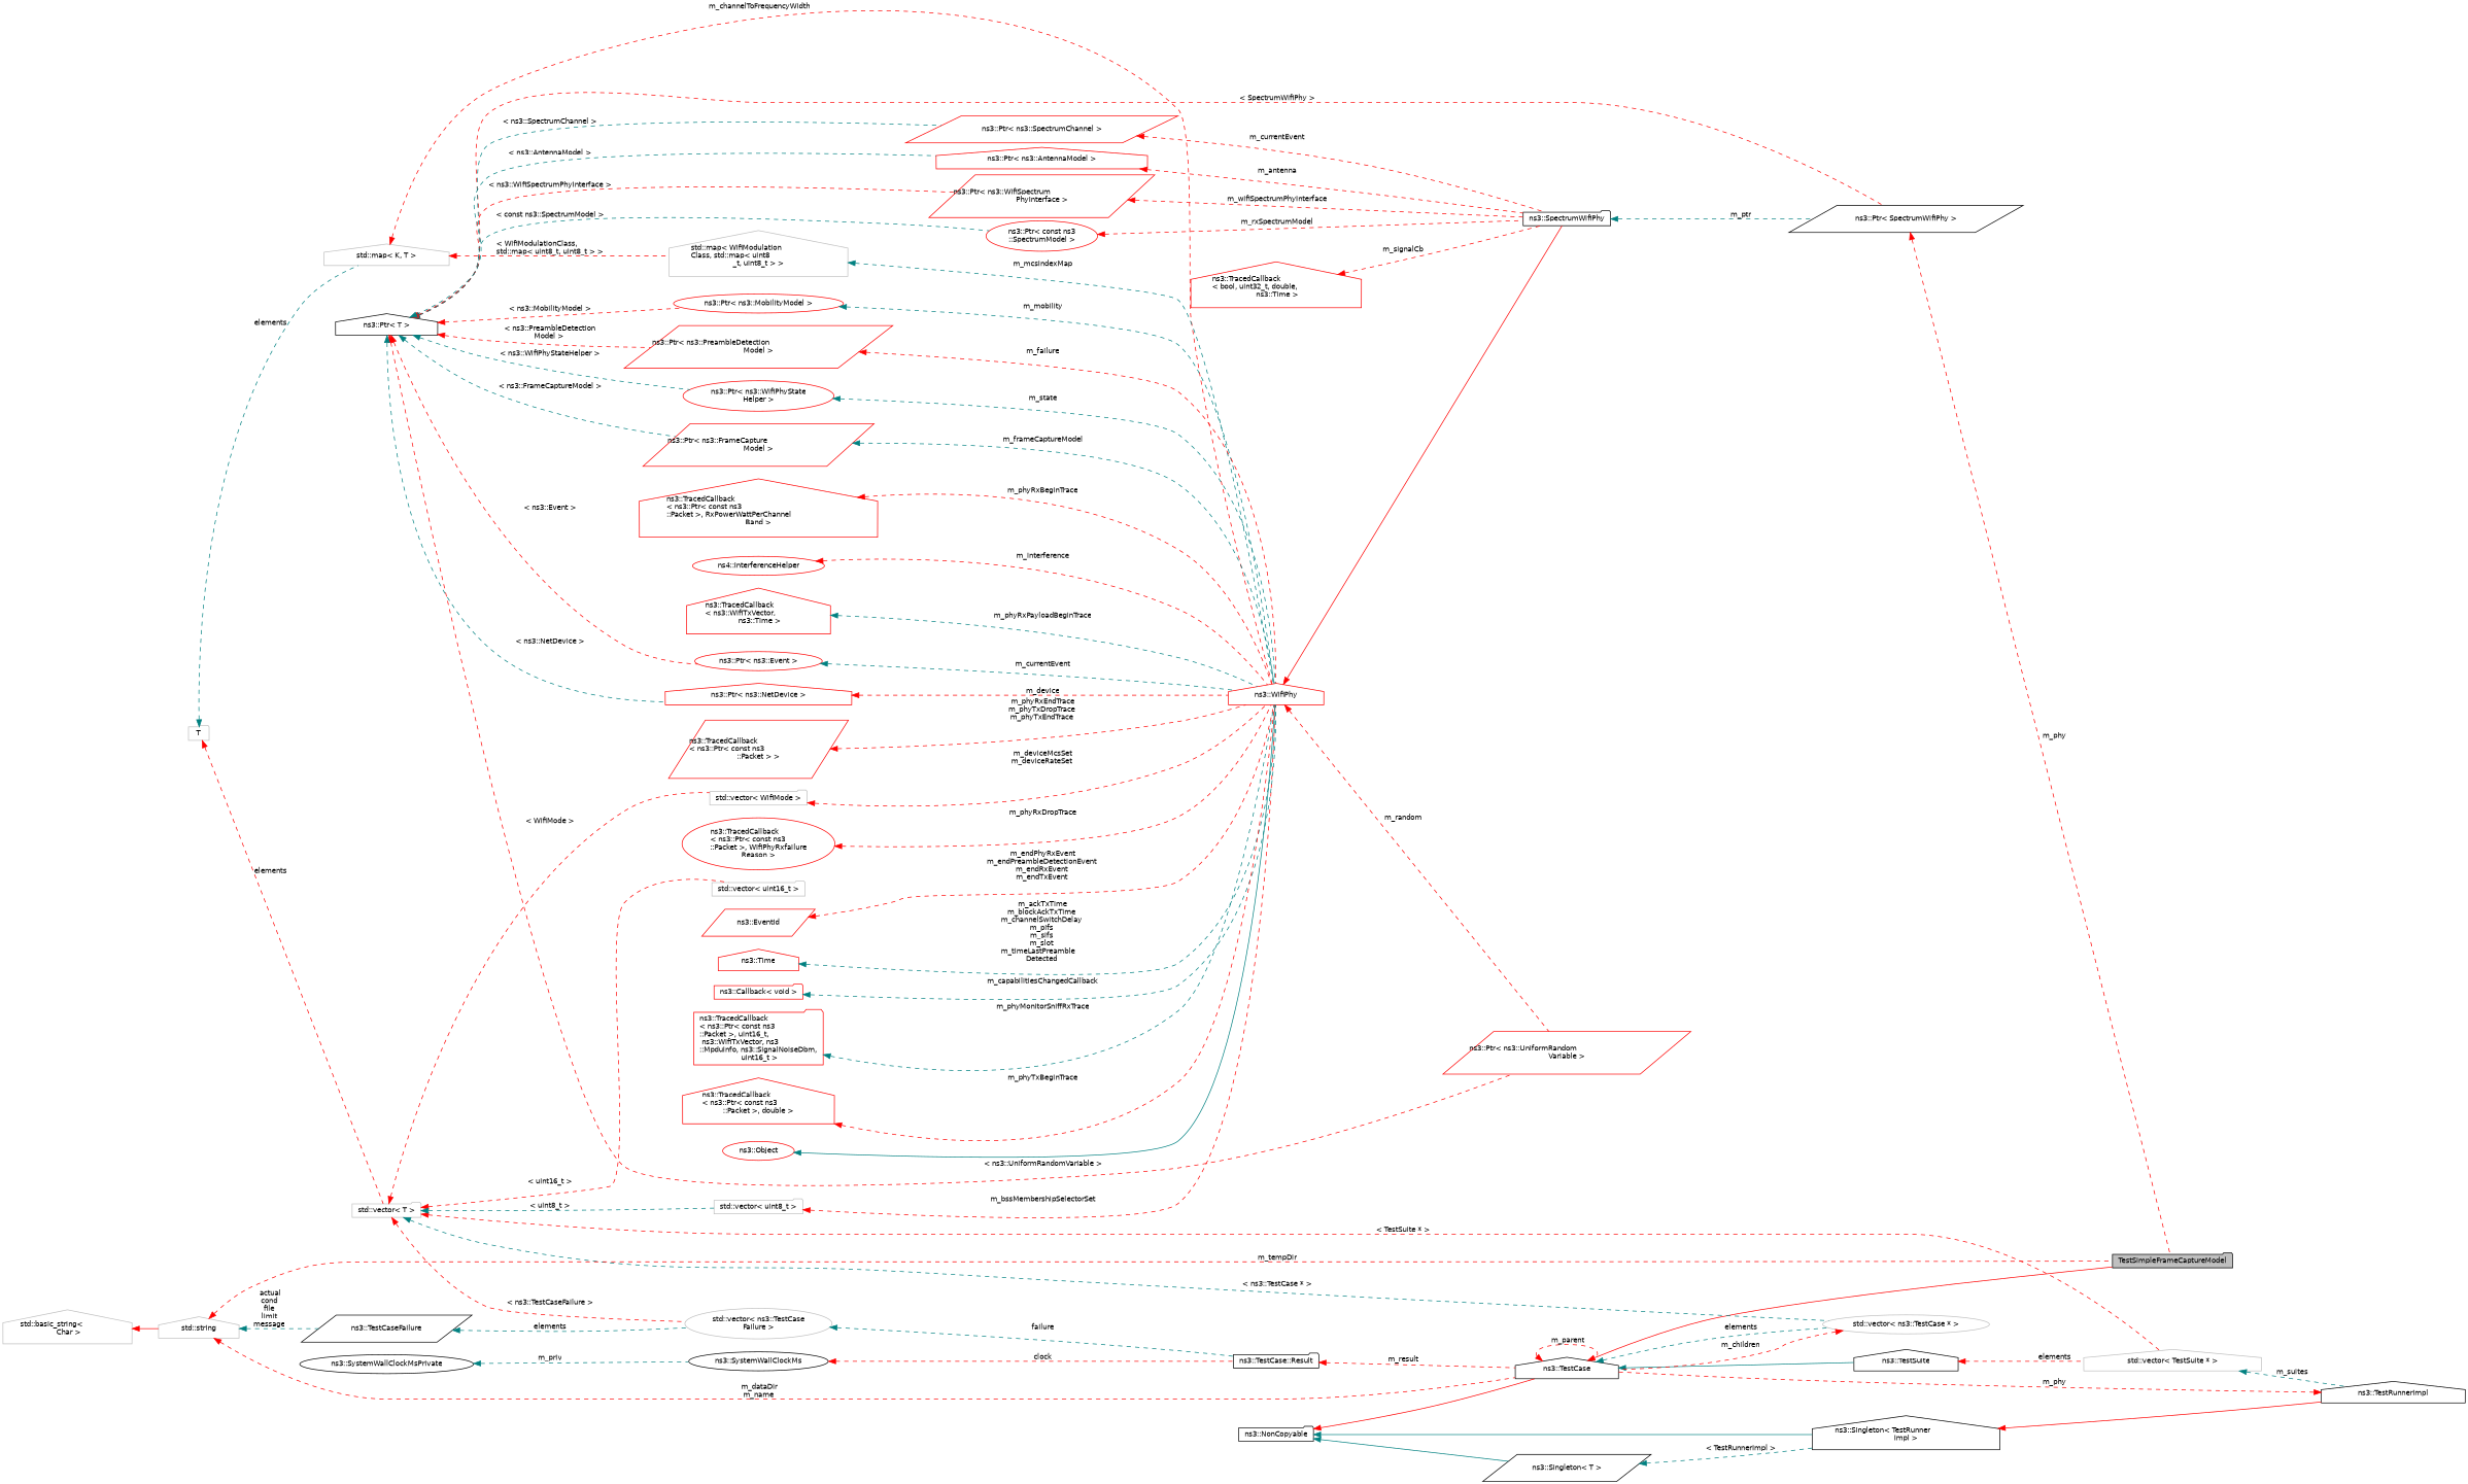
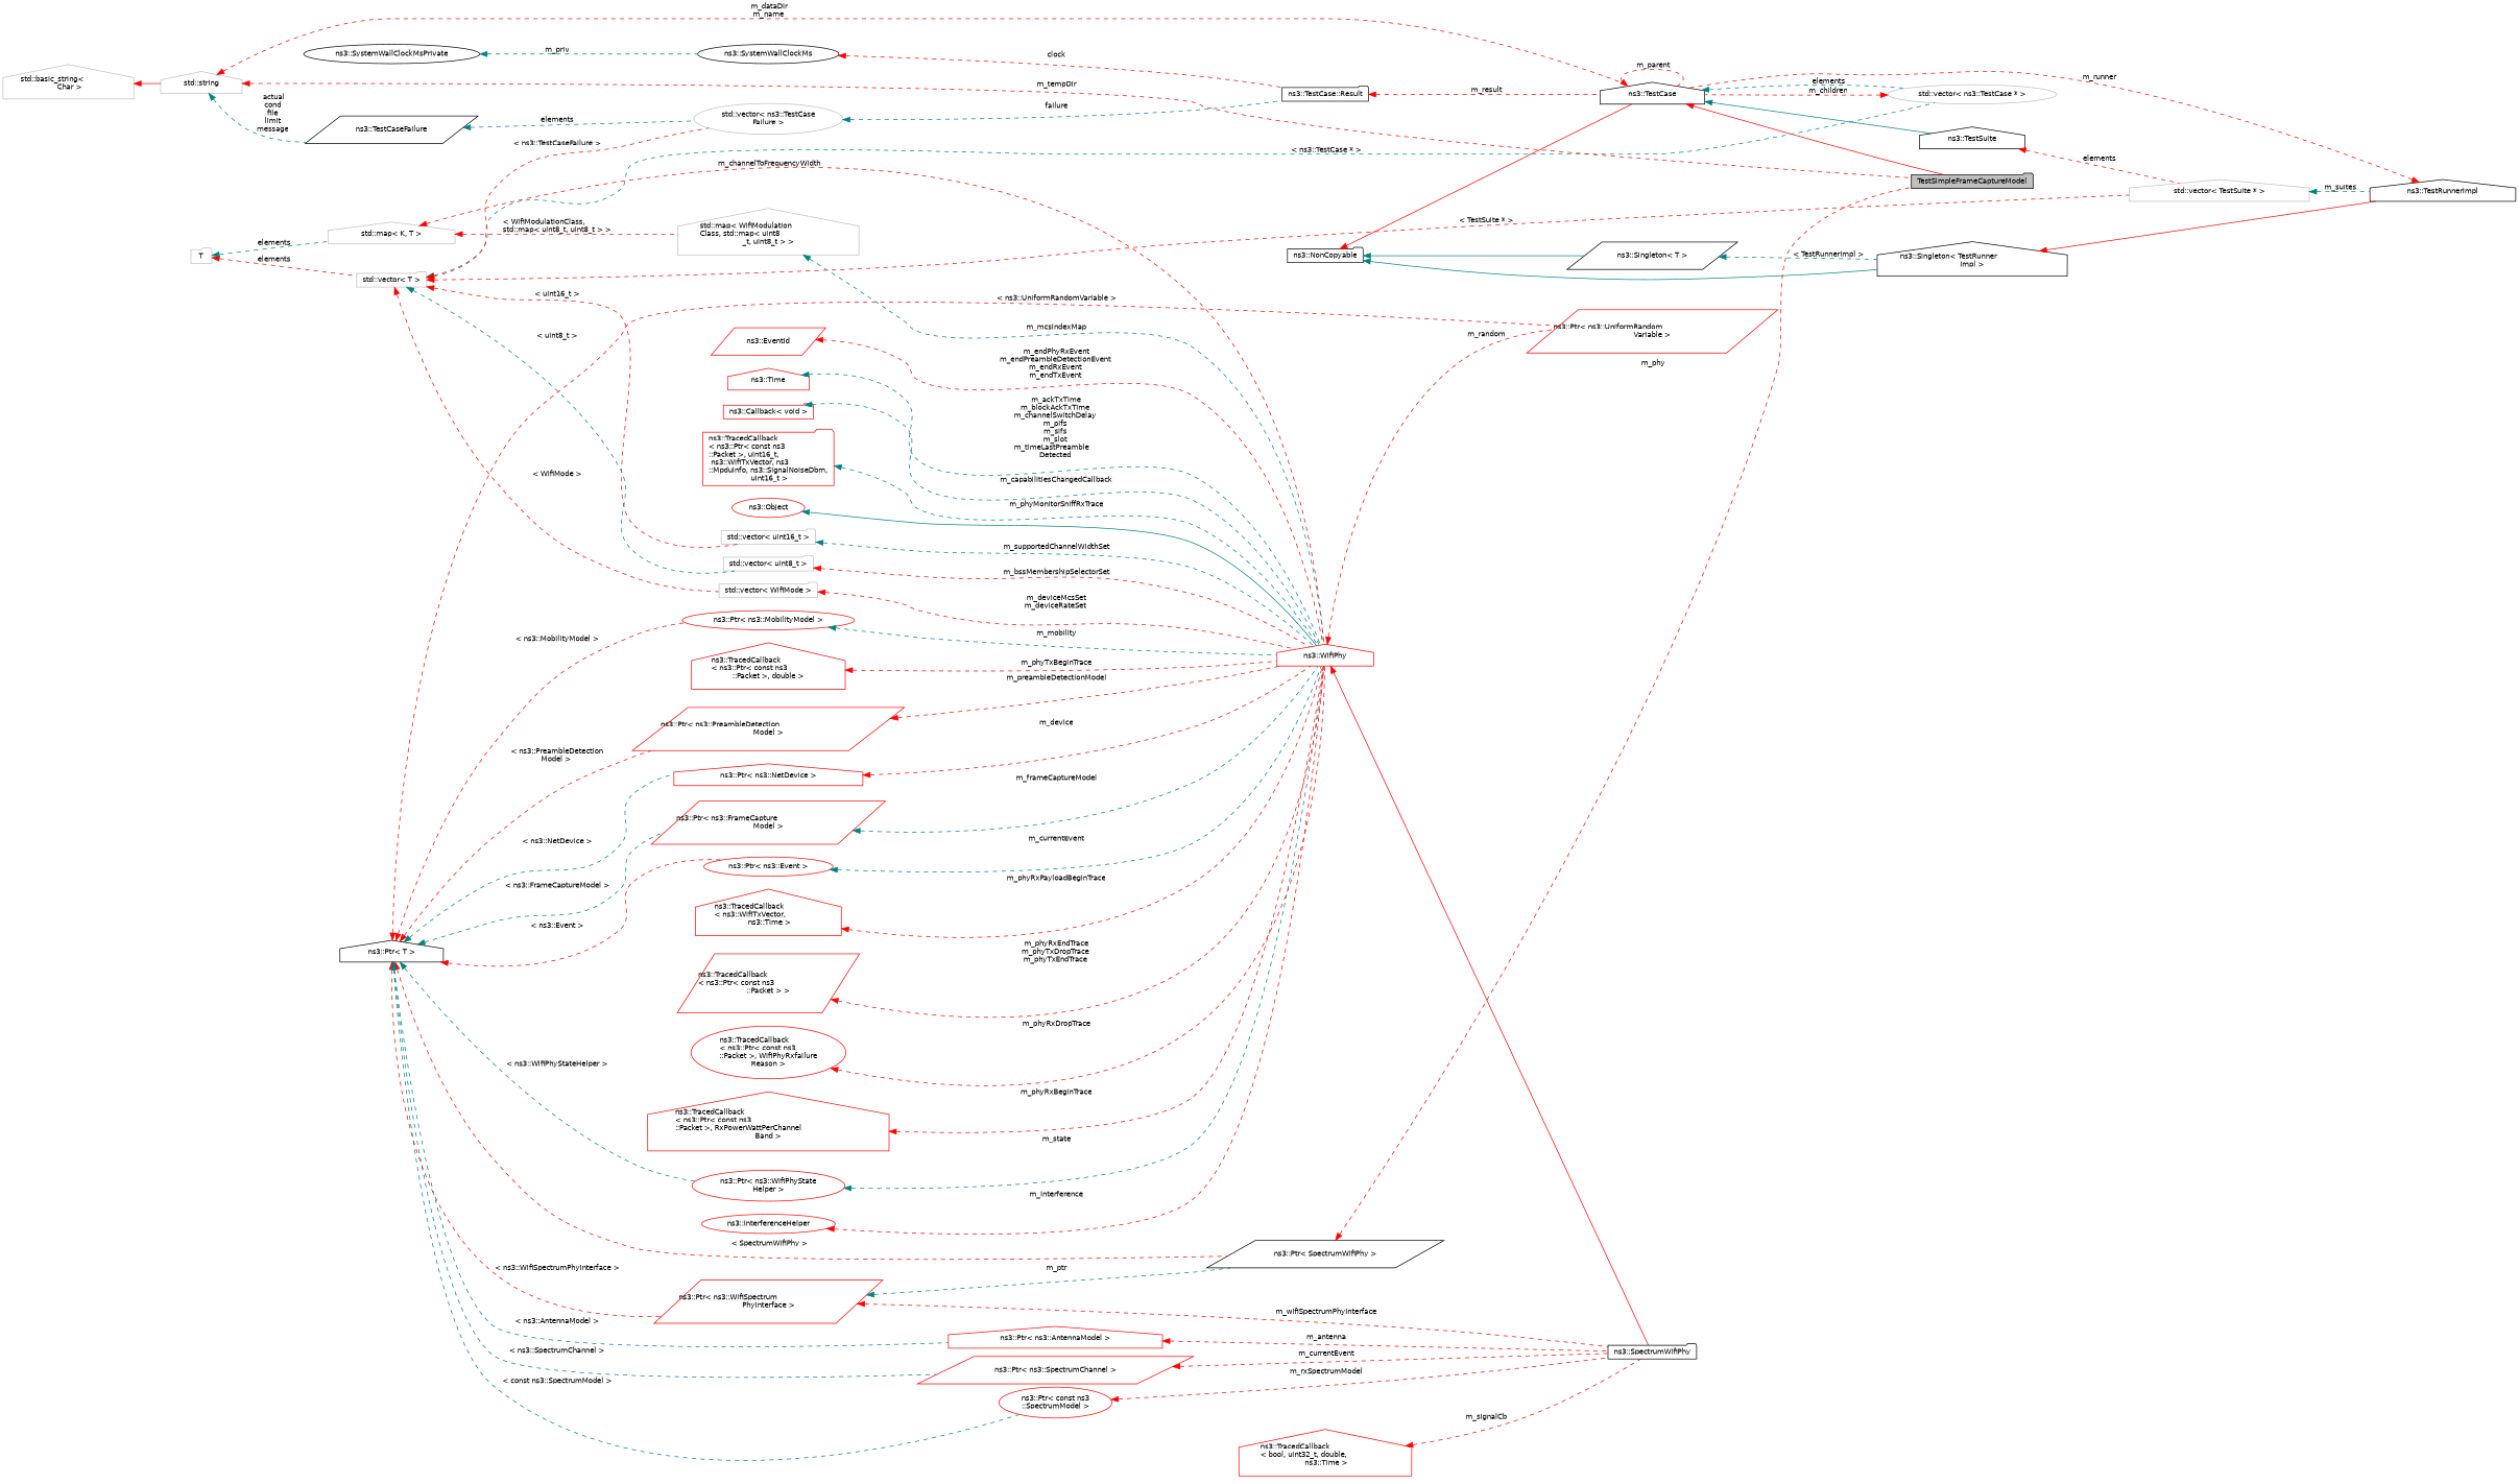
  digraph {
    rankdir=LR
    node [color=red fillcolor=white fontname=Helvetica fontsize=10 shape=house style=filled]
    edge [color=red dir=back fontname=Helvetica fontsize=10 labelfontname=Helvetica labelfontsize=10 style=dashed]
    n1 [color=black fillcolor=grey75 fontcolor=black height=0.2 label=TestSimpleFrameCaptureModel shape=folder width=0.4]
    n2 [color=black height=0.2 label="ns3::TestCase" width=0.4]
    n3 [color=grey75 height=0.2 label="std::vector\< ns3::TestCase * \>" shape=ellipse width=0.4]
    n4 [color=black height=0.2 label="ns3::TestSuite" width=0.4]
    n5 [color=grey75 height=0.2 label="std::vector\< TestSuite * \>" width=0.4]
    n6 [color=black height=0.2 label="ns3::NonCopyable" shape=folder width=0.4]
    n7 [color=black height=0.2 label="ns3::Singleton\< TestRunner\lImpl \>" width=0.4]
    n8 [color=black height=0.2 label="ns3::Singleton\< T \>" shape=parallelogram width=0.4]
    n9 [color=black height=0.2 label="ns3::TestRunnerImpl" width=0.4]
    n10 [color=grey75 height=0.2 label="std::vector\< T \>" shape=folder width=0.4]
    n11 [color=grey75 height=0.2 label="std::vector\< ns3::TestCase\lFailure \>" shape=ellipse width=0.4]
    n12 [color=grey75 height=0.2 label="std::vector\< uint16_t \>" shape=folder width=0.4]
    n13 [color=grey75 height=0.2 label="std::vector\< uint8_t \>" shape=folder width=0.4]
    n14 [color=grey75 height=0.2 label="std::vector\< WifiMode \>" shape=folder width=0.4]
    n15 [color=black height=0.2 label="ns3::TestCase::Result" shape=folder width=0.4]
    n16 [height=0.2 label="ns3::WifiPhy" width=0.4]
    n17 [color=grey75 height=0.2 label=T shape=folder width=0.4]
    n18 [color=grey75 height=0.2 label="std::map\< K, T \>" width=0.4]
    n19 [color=grey75 height=0.2 label="std::map\< WifiModulation\lClass, std::map\< uint8\l_t, uint8_t \> \>" width=0.4]
    n20 [color=grey75 height=0.2 label="std::string" width=0.4]
    n21 [color=black height=0.2 label="ns3::TestCaseFailure" shape=parallelogram width=0.4]
    n22 [color=grey75 height=0.2 label="std::basic_string\<\l Char \>" width=0.4]
    n23 [color=black height=0.2 label="ns3::SystemWallClockMs" shape=ellipse width=0.4]
    n24 [color=black height=0.2 label="ns3::SystemWallClockMsPrivate" shape=ellipse width=0.4]
    n25 [color=black height=0.2 label="ns3::Ptr\< SpectrumWifiPhy \>" shape=parallelogram width=0.4]
    n26 [color=black height=0.2 label="ns3::SpectrumWifiPhy" shape=folder width=0.4]
    n27 [height=0.2 label="ns3::Ptr\< ns3::UniformRandom\lVariable \>" shape=parallelogram width=0.4]
    n28 [height=0.2 label="ns3::Object" shape=ellipse width=0.4]
    n29 [height=0.2 label="ns3::Ptr\< ns3::MobilityModel \>" shape=ellipse width=0.4]
    n30 [color=black height=0.2 label="ns3::Ptr\< T \>" width=0.4]
    n31 [height=0.2 label="ns3::Ptr\< ns3::PreambleDetection\lModel \>" shape=parallelogram width=0.4]
    n32 [height=0.2 label="ns3::Ptr\< ns3::NetDevice \>" width=0.4]
    n33 [height=0.2 label="ns3::Ptr\< ns3::WifiPhyState\lHelper \>" shape=ellipse width=0.4]
    n34 [height=0.2 label="ns3::Ptr\< ns3::FrameCapture\lModel \>" shape=parallelogram width=0.4]
    n35 [height=0.2 label="ns3::Ptr\< ns3::Event \>" shape=ellipse width=0.4]
    n36 [height=0.2 label="ns3::Ptr\< ns3::SpectrumChannel \>" shape=parallelogram width=0.4]
    n37 [height=0.2 label="ns3::Ptr\< ns3::AntennaModel \>" width=0.4]
    n38 [height=0.2 label="ns3::Ptr\< ns3::WifiSpectrum\lPhyInterface \>" shape=parallelogram width=0.4]
    n39 [height=0.2 label="ns3::Ptr\< const ns3\l::SpectrumModel \>" shape=ellipse width=0.4]
    n40 [height=0.2 label="ns3::TracedCallback\l\< ns3::WifiTxVector,\l ns3::Time \>" width=0.4]
    n41 [height=0.2 label="ns3::TracedCallback\l\< ns3::Ptr\< const ns3\l::Packet \> \>" shape=parallelogram width=0.4]
    n42 [height=0.2 label="ns3::TracedCallback\l\< ns3::Ptr\< const ns3\l::Packet \>, WifiPhyRxfailure\lReason \>" shape=ellipse width=0.4]
    n43 [height=0.2 label="ns3::TracedCallback\l\< ns3::Ptr\< const ns3\l::Packet \>, RxPowerWattPerChannel\lBand \>" width=0.4]
-   n44 [height=0.2 label="ns4::InterferenceHelper" shape=ellipse width=0.4]
+   n44 [height=0.2 label="ns3::InterferenceHelper" shape=ellipse width=0.4]
    n45 [height=0.2 label="ns3::EventId" shape=parallelogram width=0.4]
    n46 [height=0.2 label="ns3::Time" width=0.4]
    n47 [height=0.2 label="ns3::Callback\< void \>" shape=folder width=0.4]
    n48 [height=0.2 label="ns3::TracedCallback\l\< ns3::Ptr\< const ns3\l::Packet \>, uint16_t,\l ns3::WifiTxVector, ns3\l::MpduInfo, ns3::SignalNoiseDbm,\l uint16_t \>" shape=folder width=0.4]
    n49 [height=0.2 label="ns3::TracedCallback\l\< ns3::Ptr\< const ns3\l::Packet \>, double \>" width=0.4]
    n50 [height=0.2 label="ns3::TracedCallback\l\< bool, uint32_t, double,\l ns3::Time \>" width=0.4]
    n2 -> n1 [style=solid]
    n2 -> n2 [label=" m_parent"]
    n2 -> n3 [color=teal label=" elements"]
    n2 -> n4 [color=teal style=solid]
    n3 -> n2 [label=" m_children"]
    n4 -> n5 [label=" elements"]
    n5 -> n9 [color=teal label=" m_suites"]
    n6 -> n2 [style=solid]
    n6 -> n7 [color=teal style=solid]
    n6 -> n8 [color=teal style=solid]
    n7 -> n9 [style=solid]
    n8 -> n7 [color=teal label=" \< TestRunnerImpl \>"]
-   n9 -> n2 [label=" m_phy"]
+   n9 -> n2 [label=" m_runner"]
    n10 -> n3 [color=teal label=" \< ns3::TestCase * \>"]
    n10 -> n5 [label=" \< TestSuite * \>"]
    n10 -> n11 [label=" \< ns3::TestCaseFailure \>"]
    n10 -> n12 [label=" \< uint16_t \>"]
    n10 -> n13 [color=teal label=" \< uint8_t \>"]
    n10 -> n14 [label=" \< WifiMode \>"]
    n11 -> n15 [color=teal label=" failure"]
+   n12 -> n16 [color=teal label=" m_supportedChannelWidthSet"]
    n13 -> n16 [label=" m_bssMembershipSelectorSet"]
    n14 -> n16 [label=" m_deviceMcsSet\nm_deviceRateSet"]
    n15 -> n2 [label=" m_result"]
    n16 -> n26 [style=solid]
    n16 -> n27 [label=" m_random"]
    n17 -> n10 [label=" elements"]
    n17 -> n18 [color=teal label=" elements"]
    n18 -> n16 [label=" m_channelToFrequencyWidth"]
    n18 -> n19 [label=" \< WifiModulationClass,\l std::map\< uint8_t, uint8_t \> \>"]
    n19 -> n16 [color=teal label=" m_mcsIndexMap"]
    n20 -> n1 [label=" m_tempDir"]
    n20 -> n2 [label=" m_dataDir\nm_name"]
    n20 -> n21 [color=teal label=" actual\ncond\nfile\nlimit\nmessage"]
    n21 -> n11 [color=teal label=" elements"]
    n22 -> n20 [style=solid]
    n23 -> n15 [label=" clock"]
    n24 -> n23 [color=teal label=" m_priv"]
    n25 -> n1 [label=" m_phy"]
-   n26 -> n25 [color=teal label=" m_ptr"]
+   n38 -> n25 [color=teal label=" m_ptr"]
    n28 -> n16 [color=teal style=solid]
    n29 -> n16 [color=teal label=" m_mobility"]
    n30 -> n25 [label=" \< SpectrumWifiPhy \>"]
    n30 -> n27 [label=" \< ns3::UniformRandomVariable \>"]
    n30 -> n29 [label=" \< ns3::MobilityModel \>"]
    n30 -> n31 [label=" \< ns3::PreambleDetection\lModel \>"]
    n30 -> n32 [color=teal label=" \< ns3::NetDevice \>"]
    n30 -> n33 [color=teal label=" \< ns3::WifiPhyStateHelper \>"]
    n30 -> n34 [color=teal label=" \< ns3::FrameCaptureModel \>"]
    n30 -> n35 [label=" \< ns3::Event \>"]
    n30 -> n36 [color=teal label=" \< ns3::SpectrumChannel \>"]
    n30 -> n37 [color=teal label=" \< ns3::AntennaModel \>"]
    n30 -> n38 [label=" \< ns3::WifiSpectrumPhyInterface \>"]
    n30 -> n39 [color=teal label=" \< const ns3::SpectrumModel \>"]
-   n31 -> n16 [label=" m_failure"]
+   n31 -> n16 [label=" m_preambleDetectionModel"]
    n32 -> n16 [label=" m_device"]
    n33 -> n16 [color=teal label=" m_state"]
    n34 -> n16 [color=teal label=" m_frameCaptureModel"]
    n35 -> n16 [color=teal label=" m_currentEvent"]
    n36 -> n26 [label=" m_currentEvent"]
    n37 -> n26 [label=" m_antenna"]
    n38 -> n26 [label=" m_wifiSpectrumPhyInterface"]
    n39 -> n26 [label=" m_rxSpectrumModel"]
-   n40 -> n16 [color=teal label=" m_phyRxPayloadBeginTrace"]
+   n40 -> n16 [label=" m_phyRxPayloadBeginTrace"]
    n41 -> n16 [label=" m_phyRxEndTrace\nm_phyTxDropTrace\nm_phyTxEndTrace"]
    n42 -> n16 [label=" m_phyRxDropTrace"]
    n43 -> n16 [label=" m_phyRxBeginTrace"]
    n44 -> n16 [label=" m_interference"]
    n45 -> n16 [label=" m_endPhyRxEvent\nm_endPreambleDetectionEvent\nm_endRxEvent\nm_endTxEvent"]
    n46 -> n16 [color=teal label=" m_ackTxTime\nm_blockAckTxTime\nm_channelSwitchDelay\nm_pifs\nm_sifs\nm_slot\nm_timeLastPreamble\lDetected"]
    n47 -> n16 [color=teal label=" m_capabilitiesChangedCallback"]
    n48 -> n16 [color=teal label=" m_phyMonitorSniffRxTrace"]
    n49 -> n16 [label=" m_phyTxBeginTrace"]
    n50 -> n26 [label=" m_signalCb"]
  }
